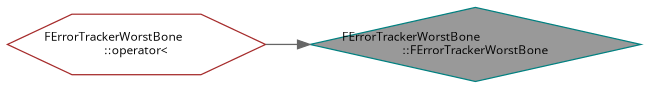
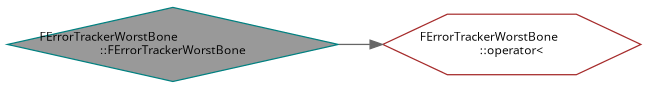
  digraph {
    rankdir=RL
    fontname="Open Sans"
    node [fontname="Open Sans" fontsize=10 style=filled]
    n1 [color=teal fillcolor=grey60 fontcolor=black height=0.2 label="FErrorTrackerWorstBone\l::FErrorTrackerWorstBone" shape=diamond width=0.4]
    n2 [color=brown fillcolor=white height=0.2 label="FErrorTrackerWorstBone\l::operator\<" shape=hexagon width=0.4]
-   n1 -> n2 [color=gray40 dir=back fontname="Open Sans" fontsize=10 labelfontname=Helvetica labelfontsize=10 style=solid]
+   n2 -> n1 [color=gray40 dir=back fontname="Open Sans" fontsize=10 labelfontname=Helvetica labelfontsize=10 style=solid]
  }
